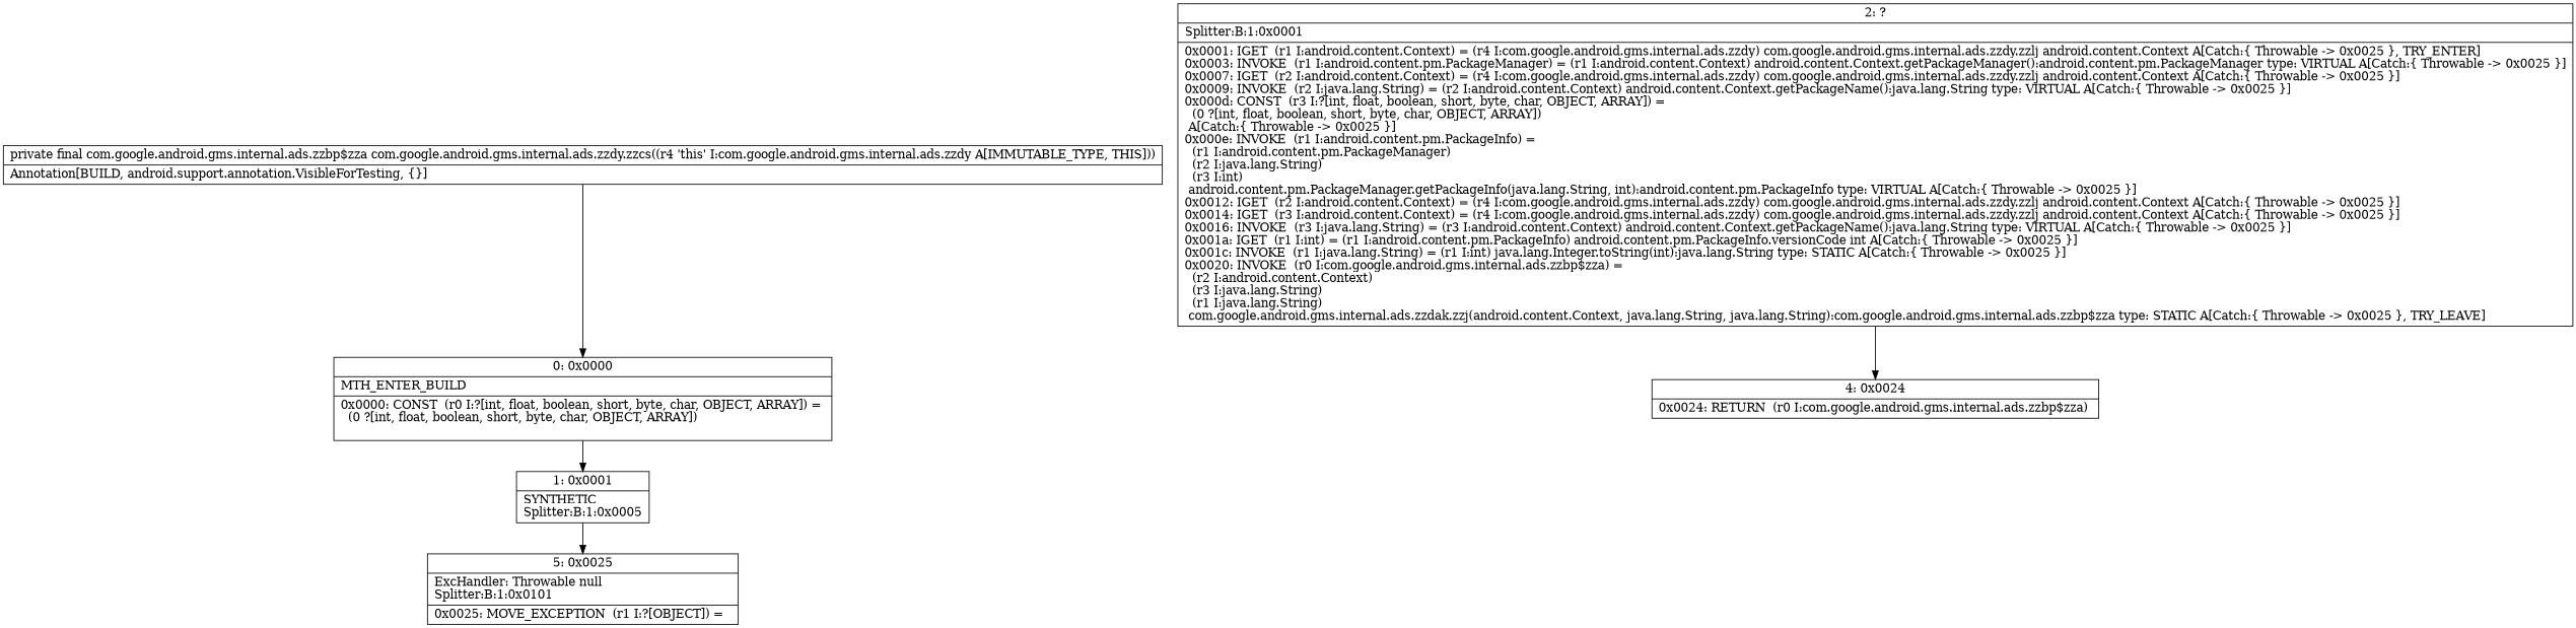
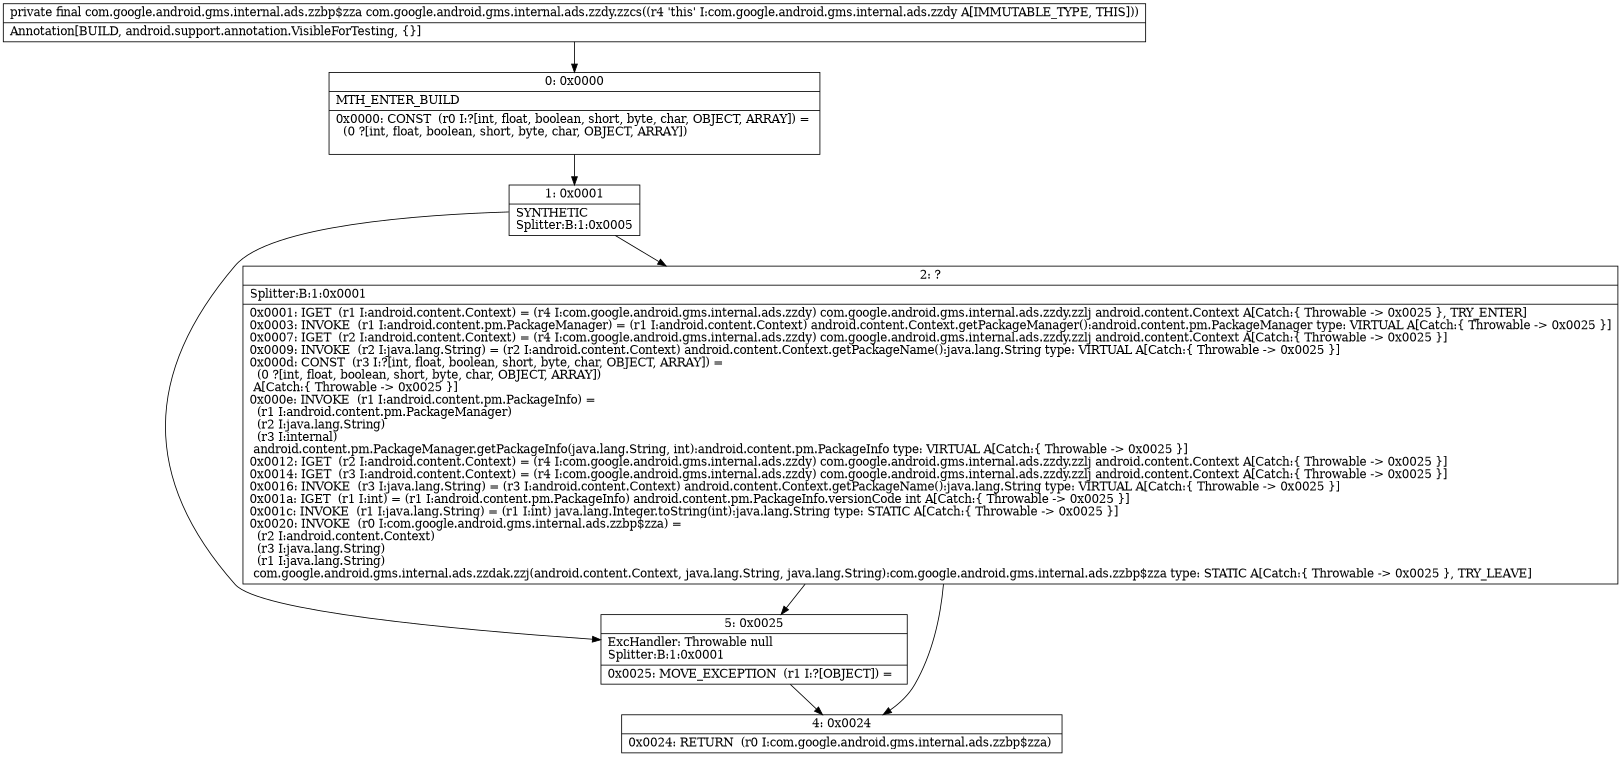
  digraph {
    node [shape=record]
    n1 [label="{0\:\ 0x0000|MTH_ENTER_BUILD\l|0x0000: CONST  (r0 I:?[int, float, boolean, short, byte, char, OBJECT, ARRAY]) = \l  (0 ?[int, float, boolean, short, byte, char, OBJECT, ARRAY])\l \l}"]
    n2 [label="{1\:\ 0x0001|SYNTHETIC\lSplitter:B:1:0x0005\l}"]
-   n3 [label="{2\:\ ?|Splitter:B:1:0x0001\l|0x0001: IGET  (r1 I:android.content.Context) = (r4 I:com.google.android.gms.internal.ads.zzdy) com.google.android.gms.internal.ads.zzdy.zzlj android.content.Context A[Catch:\{ Throwable \-\> 0x0025 \}, TRY_ENTER]\l0x0003: INVOKE  (r1 I:android.content.pm.PackageManager) = (r1 I:android.content.Context) android.content.Context.getPackageManager():android.content.pm.PackageManager type: VIRTUAL A[Catch:\{ Throwable \-\> 0x0025 \}]\l0x0007: IGET  (r2 I:android.content.Context) = (r4 I:com.google.android.gms.internal.ads.zzdy) com.google.android.gms.internal.ads.zzdy.zzlj android.content.Context A[Catch:\{ Throwable \-\> 0x0025 \}]\l0x0009: INVOKE  (r2 I:java.lang.String) = (r2 I:android.content.Context) android.content.Context.getPackageName():java.lang.String type: VIRTUAL A[Catch:\{ Throwable \-\> 0x0025 \}]\l0x000d: CONST  (r3 I:?[int, float, boolean, short, byte, char, OBJECT, ARRAY]) = \l  (0 ?[int, float, boolean, short, byte, char, OBJECT, ARRAY])\l A[Catch:\{ Throwable \-\> 0x0025 \}]\l0x000e: INVOKE  (r1 I:android.content.pm.PackageInfo) = \l  (r1 I:android.content.pm.PackageManager)\l  (r2 I:java.lang.String)\l  (r3 I:int)\l android.content.pm.PackageManager.getPackageInfo(java.lang.String, int):android.content.pm.PackageInfo type: VIRTUAL A[Catch:\{ Throwable \-\> 0x0025 \}]\l0x0012: IGET  (r2 I:android.content.Context) = (r4 I:com.google.android.gms.internal.ads.zzdy) com.google.android.gms.internal.ads.zzdy.zzlj android.content.Context A[Catch:\{ Throwable \-\> 0x0025 \}]\l0x0014: IGET  (r3 I:android.content.Context) = (r4 I:com.google.android.gms.internal.ads.zzdy) com.google.android.gms.internal.ads.zzdy.zzlj android.content.Context A[Catch:\{ Throwable \-\> 0x0025 \}]\l0x0016: INVOKE  (r3 I:java.lang.String) = (r3 I:android.content.Context) android.content.Context.getPackageName():java.lang.String type: VIRTUAL A[Catch:\{ Throwable \-\> 0x0025 \}]\l0x001a: IGET  (r1 I:int) = (r1 I:android.content.pm.PackageInfo) android.content.pm.PackageInfo.versionCode int A[Catch:\{ Throwable \-\> 0x0025 \}]\l0x001c: INVOKE  (r1 I:java.lang.String) = (r1 I:int) java.lang.Integer.toString(int):java.lang.String type: STATIC A[Catch:\{ Throwable \-\> 0x0025 \}]\l0x0020: INVOKE  (r0 I:com.google.android.gms.internal.ads.zzbp$zza) = \l  (r2 I:android.content.Context)\l  (r3 I:java.lang.String)\l  (r1 I:java.lang.String)\l com.google.android.gms.internal.ads.zzdak.zzj(android.content.Context, java.lang.String, java.lang.String):com.google.android.gms.internal.ads.zzbp$zza type: STATIC A[Catch:\{ Throwable \-\> 0x0025 \}, TRY_LEAVE]\l}"]
-   n4 [label="{5\:\ 0x0025|ExcHandler: Throwable null\lSplitter:B:1:0x0101\l|0x0025: MOVE_EXCEPTION  (r1 I:?[OBJECT]) =  \l}"]
+   n3 [label="{2\:\ ?|Splitter:B:1:0x0001\l|0x0001: IGET  (r1 I:android.content.Context) = (r4 I:com.google.android.gms.internal.ads.zzdy) com.google.android.gms.internal.ads.zzdy.zzlj android.content.Context A[Catch:\{ Throwable \-\> 0x0025 \}, TRY_ENTER]\l0x0003: INVOKE  (r1 I:android.content.pm.PackageManager) = (r1 I:android.content.Context) android.content.Context.getPackageManager():android.content.pm.PackageManager type: VIRTUAL A[Catch:\{ Throwable \-\> 0x0025 \}]\l0x0007: IGET  (r2 I:android.content.Context) = (r4 I:com.google.android.gms.internal.ads.zzdy) com.google.android.gms.internal.ads.zzdy.zzlj android.content.Context A[Catch:\{ Throwable \-\> 0x0025 \}]\l0x0009: INVOKE  (r2 I:java.lang.String) = (r2 I:android.content.Context) android.content.Context.getPackageName():java.lang.String type: VIRTUAL A[Catch:\{ Throwable \-\> 0x0025 \}]\l0x000d: CONST  (r3 I:?[int, float, boolean, short, byte, char, OBJECT, ARRAY]) = \l  (0 ?[int, float, boolean, short, byte, char, OBJECT, ARRAY])\l A[Catch:\{ Throwable \-\> 0x0025 \}]\l0x000e: INVOKE  (r1 I:android.content.pm.PackageInfo) = \l  (r1 I:android.content.pm.PackageManager)\l  (r2 I:java.lang.String)\l  (r3 I:internal)\l android.content.pm.PackageManager.getPackageInfo(java.lang.String, int):android.content.pm.PackageInfo type: VIRTUAL A[Catch:\{ Throwable \-\> 0x0025 \}]\l0x0012: IGET  (r2 I:android.content.Context) = (r4 I:com.google.android.gms.internal.ads.zzdy) com.google.android.gms.internal.ads.zzdy.zzlj android.content.Context A[Catch:\{ Throwable \-\> 0x0025 \}]\l0x0014: IGET  (r3 I:android.content.Context) = (r4 I:com.google.android.gms.internal.ads.zzdy) com.google.android.gms.internal.ads.zzdy.zzlj android.content.Context A[Catch:\{ Throwable \-\> 0x0025 \}]\l0x0016: INVOKE  (r3 I:java.lang.String) = (r3 I:android.content.Context) android.content.Context.getPackageName():java.lang.String type: VIRTUAL A[Catch:\{ Throwable \-\> 0x0025 \}]\l0x001a: IGET  (r1 I:int) = (r1 I:android.content.pm.PackageInfo) android.content.pm.PackageInfo.versionCode int A[Catch:\{ Throwable \-\> 0x0025 \}]\l0x001c: INVOKE  (r1 I:java.lang.String) = (r1 I:int) java.lang.Integer.toString(int):java.lang.String type: STATIC A[Catch:\{ Throwable \-\> 0x0025 \}]\l0x0020: INVOKE  (r0 I:com.google.android.gms.internal.ads.zzbp$zza) = \l  (r2 I:android.content.Context)\l  (r3 I:java.lang.String)\l  (r1 I:java.lang.String)\l com.google.android.gms.internal.ads.zzdak.zzj(android.content.Context, java.lang.String, java.lang.String):com.google.android.gms.internal.ads.zzbp$zza type: STATIC A[Catch:\{ Throwable \-\> 0x0025 \}, TRY_LEAVE]\l}"]
+   n4 [label="{5\:\ 0x0025|ExcHandler: Throwable null\lSplitter:B:1:0x0001\l|0x0025: MOVE_EXCEPTION  (r1 I:?[OBJECT]) =  \l}"]
    n5 [label="{4\:\ 0x0024|0x0024: RETURN  (r0 I:com.google.android.gms.internal.ads.zzbp$zza) \l}"]
    n6 [label="{private final com.google.android.gms.internal.ads.zzbp$zza com.google.android.gms.internal.ads.zzdy.zzcs((r4 'this' I:com.google.android.gms.internal.ads.zzdy A[IMMUTABLE_TYPE, THIS]))  | Annotation[BUILD, android.support.annotation.VisibleForTesting, \{\}]\l}"]
    n1 -> n2
+   n2 -> n3
    n2 -> n4
+   n3 -> n4
    n3 -> n5
+   n4 -> n5
    n6 -> n1
  }
